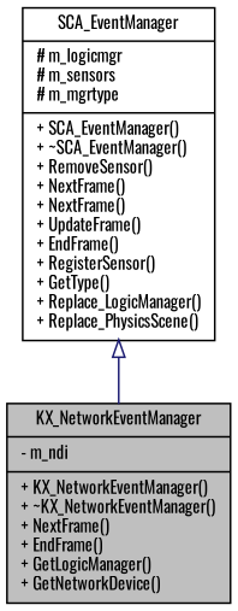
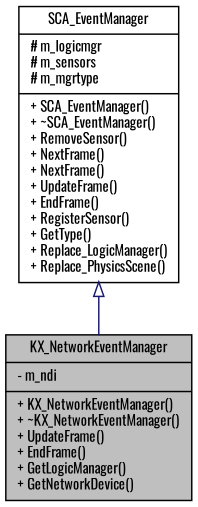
  digraph {
    fontname=Oswald
    node [color=black fontname=Oswald fontsize=10 shape=record style=filled]
-   n1 [fillcolor=grey75 fontcolor=black height=0.2 label="{KX_NetworkEventManager\n|- m_ndi\l|+ KX_NetworkEventManager()\l+ ~KX_NetworkEventManager()\l+ NextFrame()\l+ EndFrame()\l+ GetLogicManager()\l+ GetNetworkDevice()\l}" width=0.4]
+   n1 [fillcolor=grey75 fontcolor=black height=0.2 label="{KX_NetworkEventManager\n|- m_ndi\l|+ KX_NetworkEventManager()\l+ ~KX_NetworkEventManager()\l+ UpdateFrame()\l+ EndFrame()\l+ GetLogicManager()\l+ GetNetworkDevice()\l}" width=0.4]
    n2 [fillcolor=white height=0.2 label="{SCA_EventManager\n|# m_logicmgr\l# m_sensors\l# m_mgrtype\l|+ SCA_EventManager()\l+ ~SCA_EventManager()\l+ RemoveSensor()\l+ NextFrame()\l+ NextFrame()\l+ UpdateFrame()\l+ EndFrame()\l+ RegisterSensor()\l+ GetType()\l+ Replace_LogicManager()\l+ Replace_PhysicsScene()\l}" width=0.4]
    n2 -> n1 [arrowtail=empty color=midnightblue dir=back fontname=Oswald fontsize=10 labelfontname=Helvetica labelfontsize=10 style=solid]
  }
